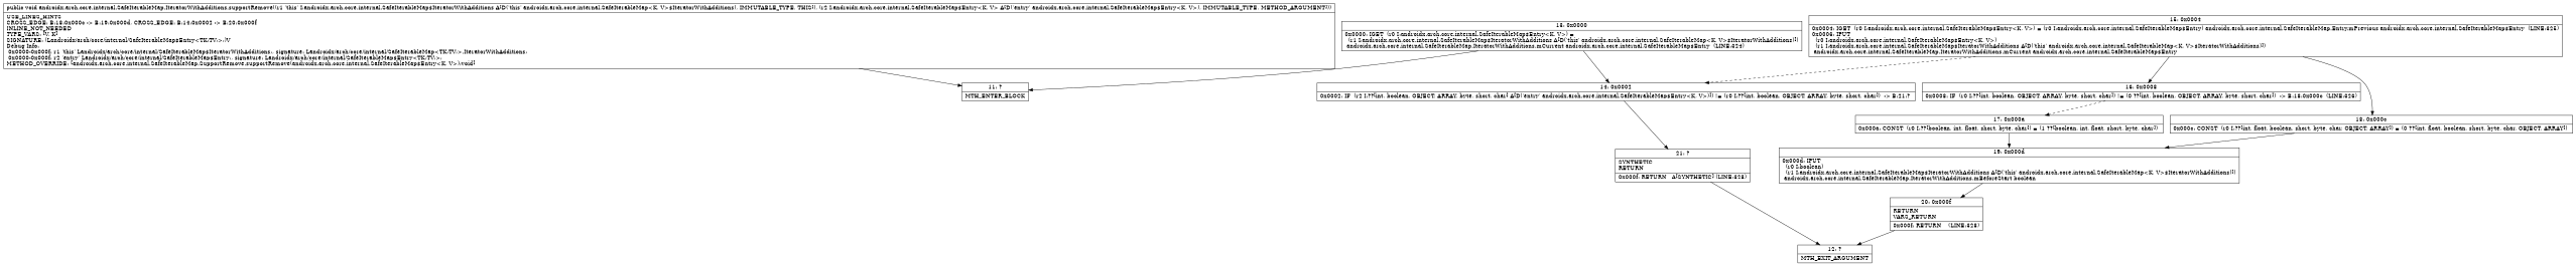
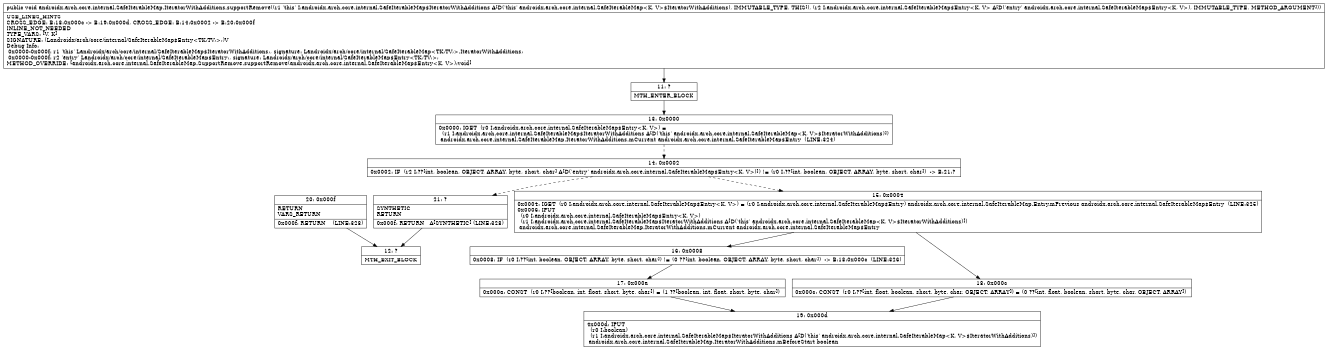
  digraph {
    node [shape=record]
    n1 [label="{11\:\ ?|MTH_ENTER_BLOCK\l}"]
    n2 [label="{13\:\ 0x0000|0x0000: IGET  (r0 I:androidx.arch.core.internal.SafeIterableMap$Entry\<K, V\>) = \l  (r1 I:androidx.arch.core.internal.SafeIterableMap$IteratorWithAdditions A[D('this' androidx.arch.core.internal.SafeIterableMap\<K, V\>$IteratorWithAdditions)])\l androidx.arch.core.internal.SafeIterableMap.IteratorWithAdditions.mCurrent androidx.arch.core.internal.SafeIterableMap$Entry  (LINE:324)\l}"]
    n3 [label="{14\:\ 0x0002|0x0002: IF  (r2 I:??[int, boolean, OBJECT, ARRAY, byte, short, char] A[D('entry' androidx.arch.core.internal.SafeIterableMap$Entry\<K, V\>)]) != (r0 I:??[int, boolean, OBJECT, ARRAY, byte, short, char])  \-\> B:21:? \l}"]
    n4 [label="{15\:\ 0x0004|0x0004: IGET  (r0 I:androidx.arch.core.internal.SafeIterableMap$Entry\<K, V\>) = (r0 I:androidx.arch.core.internal.SafeIterableMap$Entry) androidx.arch.core.internal.SafeIterableMap.Entry.mPrevious androidx.arch.core.internal.SafeIterableMap$Entry  (LINE:325)\l0x0006: IPUT  \l  (r0 I:androidx.arch.core.internal.SafeIterableMap$Entry\<K, V\>)\l  (r1 I:androidx.arch.core.internal.SafeIterableMap$IteratorWithAdditions A[D('this' androidx.arch.core.internal.SafeIterableMap\<K, V\>$IteratorWithAdditions)])\l androidx.arch.core.internal.SafeIterableMap.IteratorWithAdditions.mCurrent androidx.arch.core.internal.SafeIterableMap$Entry \l}"]
    n5 [label="{21\:\ ?|SYNTHETIC\lRETURN\l|0x000f: RETURN   A[SYNTHETIC] (LINE:328)\l}"]
    n6 [label="{16\:\ 0x0008|0x0008: IF  (r0 I:??[int, boolean, OBJECT, ARRAY, byte, short, char]) != (0 ??[int, boolean, OBJECT, ARRAY, byte, short, char])  \-\> B:18:0x000c  (LINE:326)\l}"]
    n7 [label="{18\:\ 0x000c|0x000c: CONST  (r0 I:??[int, float, boolean, short, byte, char, OBJECT, ARRAY]) = (0 ??[int, float, boolean, short, byte, char, OBJECT, ARRAY]) \l}"]
-   n8 [label="{12\:\ ?|MTH_EXIT_ARGUMENT\l}"]
+   n8 [label="{12\:\ ?|MTH_EXIT_BLOCK\l}"]
    n9 [label="{17\:\ 0x000a|0x000a: CONST  (r0 I:??[boolean, int, float, short, byte, char]) = (1 ??[boolean, int, float, short, byte, char]) \l}"]
-   n10 [label="{19\:\ 0x000d|0x000d: IPUT  \l  (r0 I:boolean)\l  (r1 I:androidx.arch.core.internal.SafeIterableMap$IteratorWithAdditions A[D('this' androidx.arch.core.internal.SafeIterableMap\<K, V\>$IteratorWithAdditions)])\l androidx.arch.core.internal.SafeIterableMap.IteratorWithAdditions.mBeforeStart boolean \l}"]
+   n10 [label="{19\:\ 0x000d|4x000d: IPUT  \l  (r0 I:boolean)\l  (r1 I:androidx.arch.core.internal.SafeIterableMap$IteratorWithAdditions A[D('this' androidx.arch.core.internal.SafeIterableMap\<K, V\>$IteratorWithAdditions)])\l androidx.arch.core.internal.SafeIterableMap.IteratorWithAdditions.mBeforeStart boolean \l}"]
    n11 [label="{20\:\ 0x000f|RETURN\lVARS_RETURN\l|0x000f: RETURN    (LINE:328)\l}"]
    n12 [label="{public void androidx.arch.core.internal.SafeIterableMap.IteratorWithAdditions.supportRemove((r1 'this' I:androidx.arch.core.internal.SafeIterableMap$IteratorWithAdditions A[D('this' androidx.arch.core.internal.SafeIterableMap\<K, V\>$IteratorWithAdditions), IMMUTABLE_TYPE, THIS]), (r2 I:androidx.arch.core.internal.SafeIterableMap$Entry\<K, V\> A[D('entry' androidx.arch.core.internal.SafeIterableMap$Entry\<K, V\>), IMMUTABLE_TYPE, METHOD_ARGUMENT]))  | USE_LINES_HINTS\lCROSS_EDGE: B:18:0x000c \-\> B:19:0x000d, CROSS_EDGE: B:14:0x0002 \-\> B:20:0x000f\lINLINE_NOT_NEEDED\lTYPE_VARS: [V, K]\lSIGNATURE: (Landroidx\/arch\/core\/internal\/SafeIterableMap$Entry\<TK;TV;\>;)V\lDebug Info:\l  0x0000\-0x000f: r1 'this' Landroidx\/arch\/core\/internal\/SafeIterableMap$IteratorWithAdditions;, signature: Landroidx\/arch\/core\/internal\/SafeIterableMap\<TK;TV;\>.IteratorWithAdditions;\l  0x0000\-0x000f: r2 'entry' Landroidx\/arch\/core\/internal\/SafeIterableMap$Entry;, signature: Landroidx\/arch\/core\/internal\/SafeIterableMap$Entry\<TK;TV;\>;\lMETHOD_OVERRIDE: [androidx.arch.core.internal.SafeIterableMap.SupportRemove.supportRemove(androidx.arch.core.internal.SafeIterableMap$Entry\<K, V\>):void]\l}"]
-   n2 -> n1
-   n2 -> n3
-   n4 -> n3 [style=dashed]
-   n3 -> n5
+   n1 -> n2
+   n2 -> n3 [style=dashed]
+   n3 -> n4 [style=dashed]
+   n3 -> n5 [style=dashed]
    n4 -> n6
    n4 -> n7
    n5 -> n8
-   n6 -> n9 [style=dashed]
+   n6 -> n9 [style=solid]
    n7 -> n10
    n9 -> n10
-   n10 -> n11
    n11 -> n8
    n12 -> n1
  }
